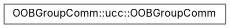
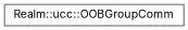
  digraph {
    rankdir=LR
    fontname=Inter
-   n1 [color=grey40 fillcolor=white fontname=Inter fontsize=10 height=0.2 label="OOBGroupComm::ucc::OOBGroupComm" shape=box style=filled width=0.4]
+   n1 [color=grey40 fillcolor=white fontname=Inter fontsize=10 height=0.2 label="Realm::ucc::OOBGroupComm" shape=box style=filled width=0.4]
  }
